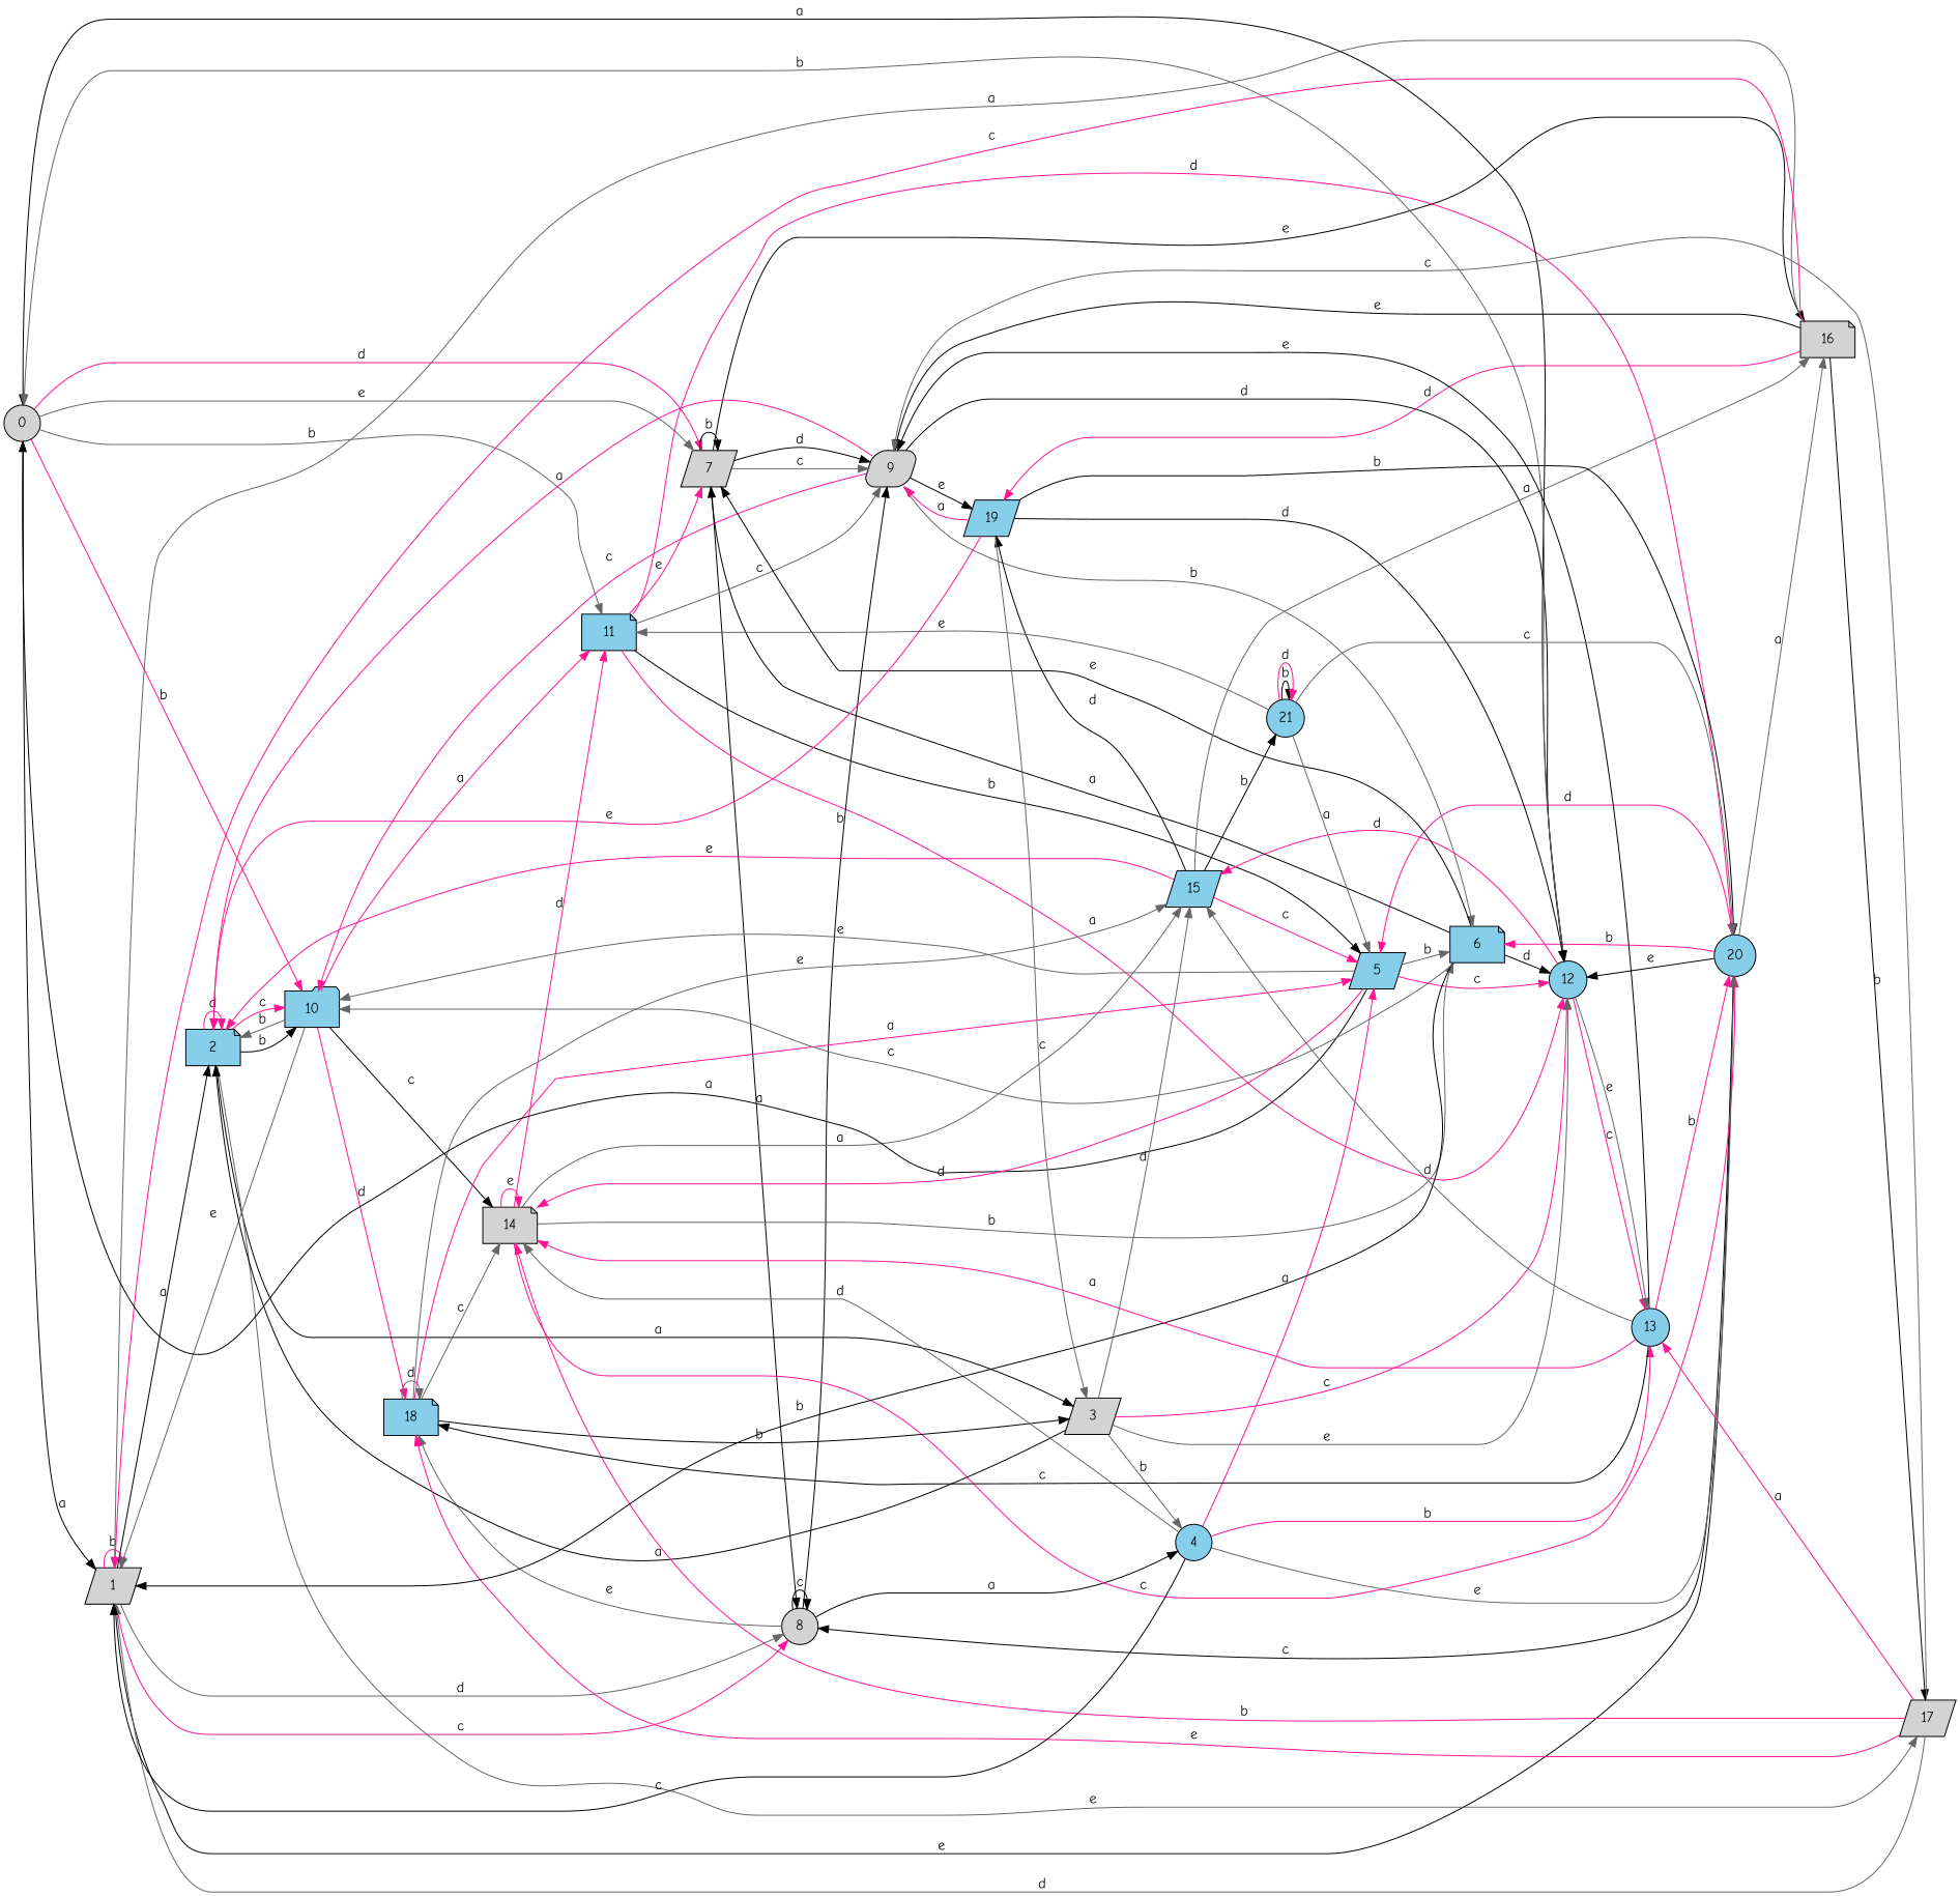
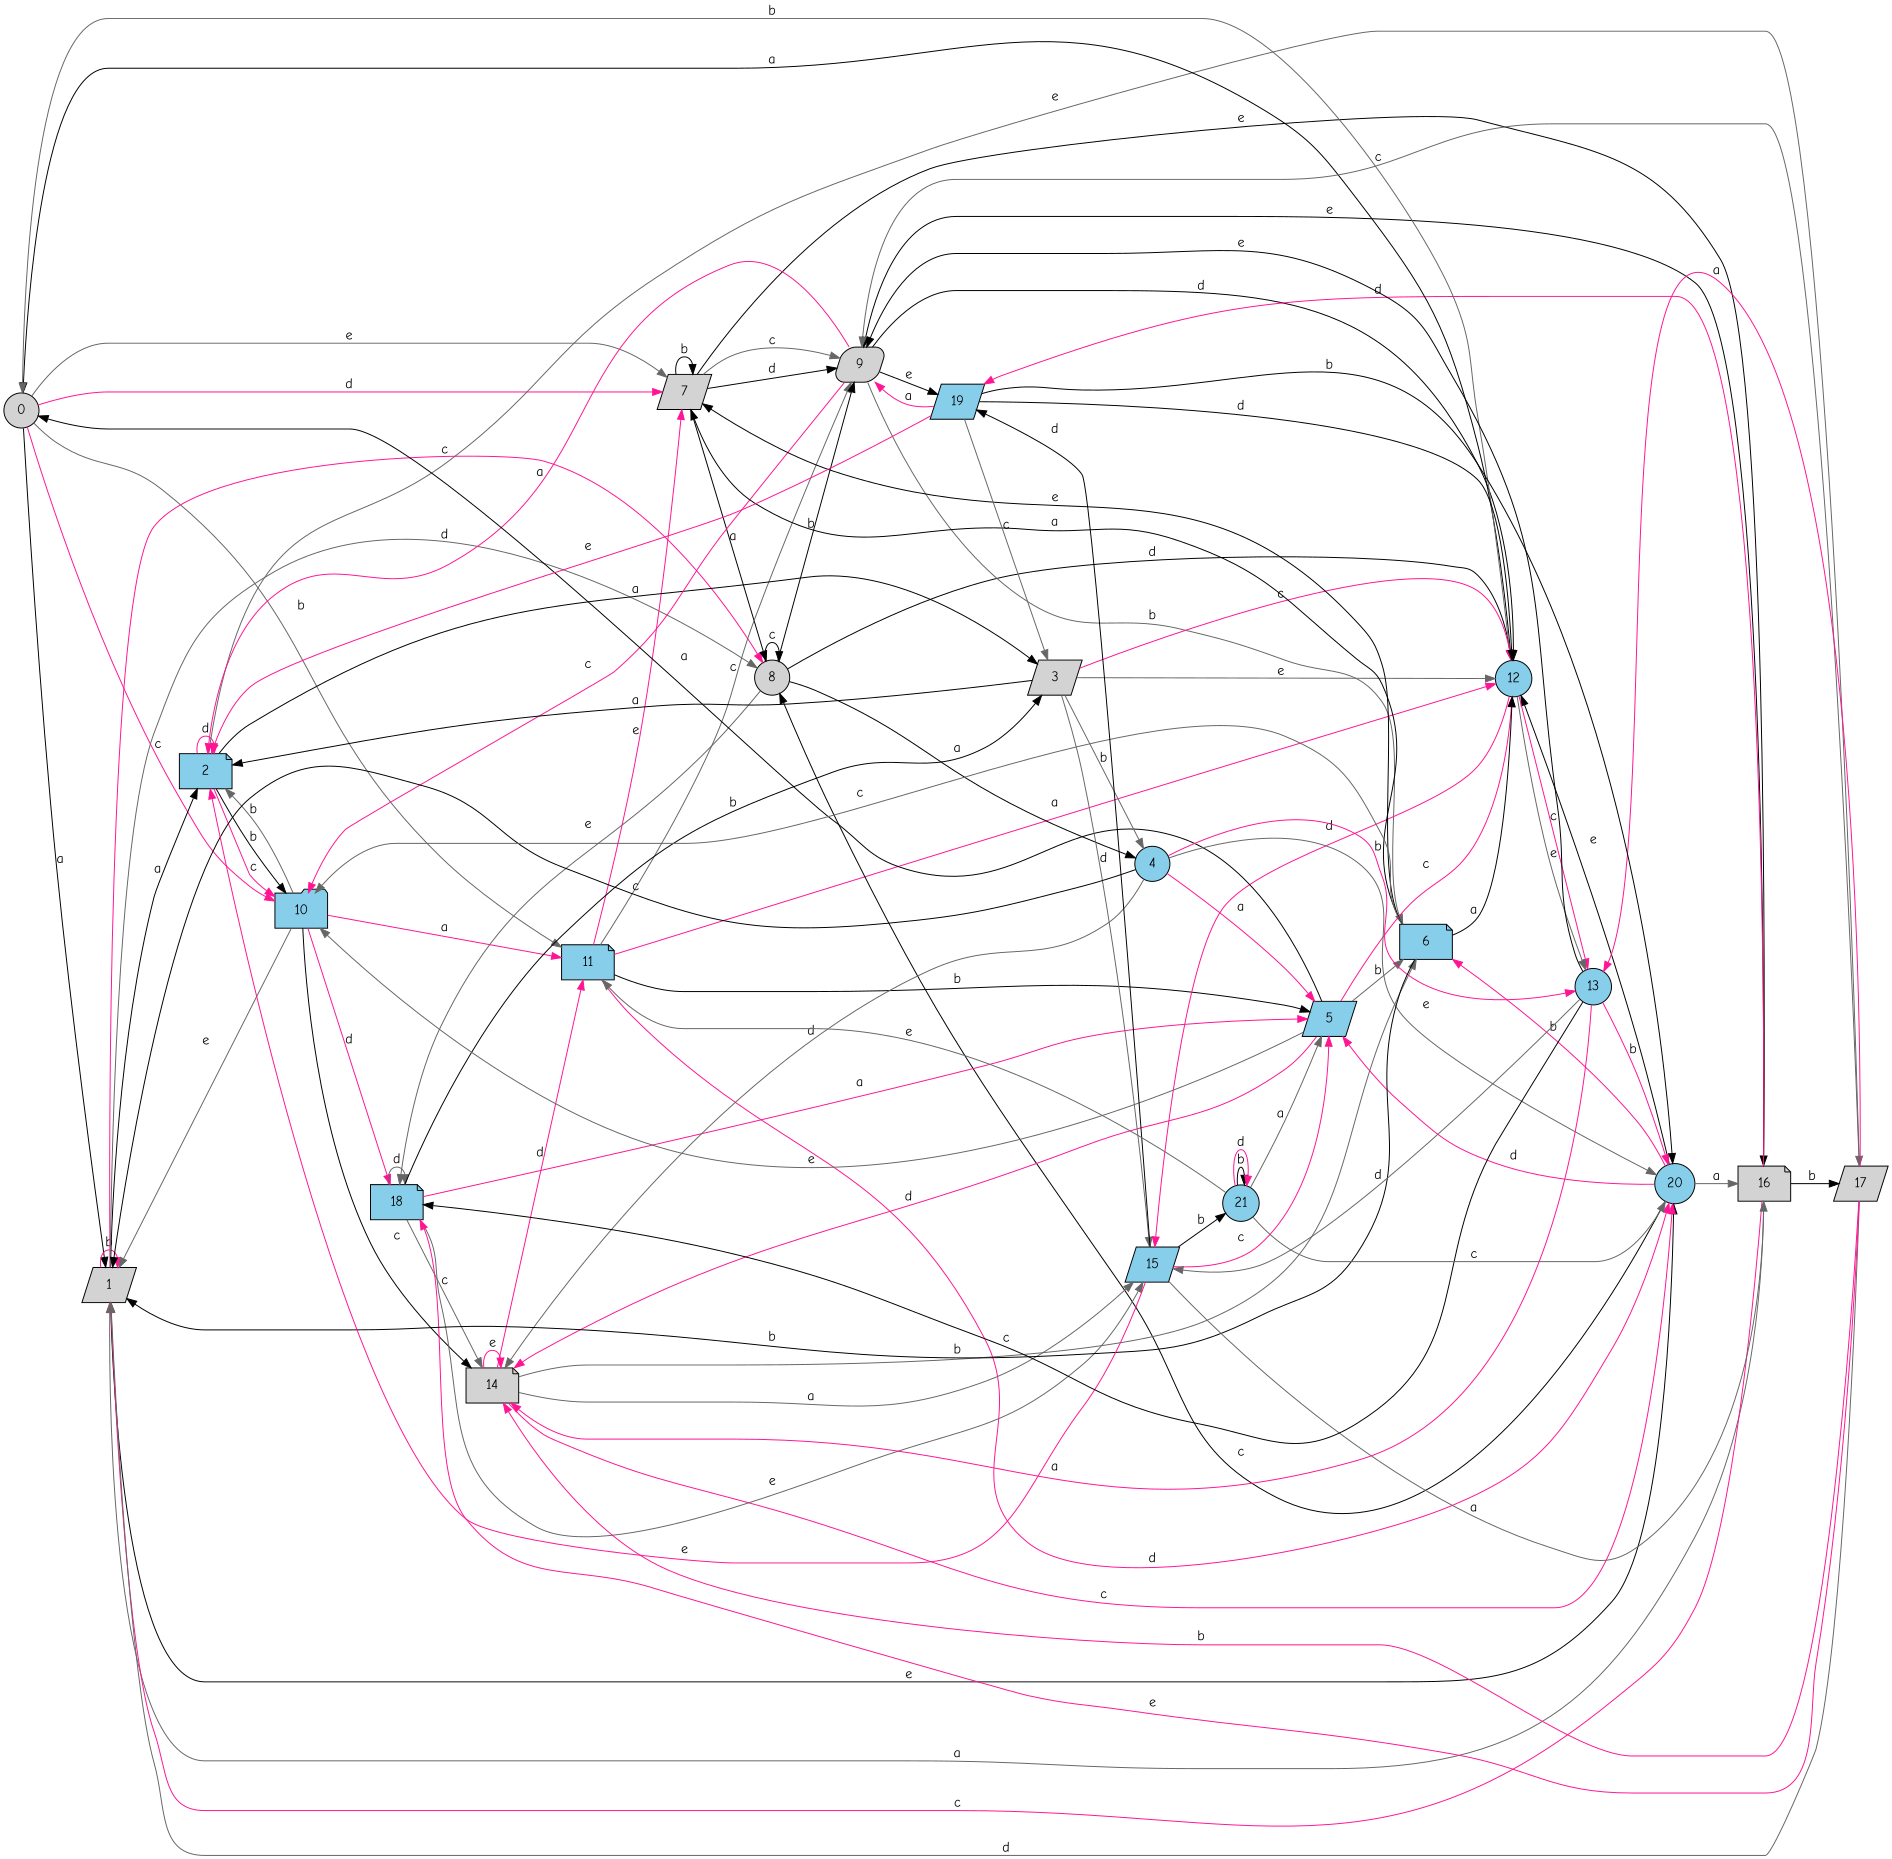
  digraph {
    fontname="Comic Neue"
    rankdir=LR
    node [color=black fillcolor=skyblue fontname="Comic Neue" shape=parallelogram style=filled]
    edge [color=deeppink fontname="Comic Neue"]
    n1 [fillcolor=lightgrey label=0 shape=circle]
    n2 [fillcolor=lightgrey label=1]
    n3 [fillcolor=lightgrey label=7]
    n4 [label=10 shape=folder]
    n5 [label=11 shape=note]
    n6 [label=2 shape=note]
    n7 [fillcolor=lightgrey label=8 shape=circle style="rounded,filled"]
    n8 [label=20 shape=circle]
    n9 [fillcolor=lightgrey label=9 style="rounded,filled"]
    n10 [fillcolor=lightgrey label=16 shape=note]
    n11 [fillcolor=lightgrey label=14 shape=note style="rounded,filled"]
    n12 [label=18 shape=note]
    n13 [label=12 shape=circle]
    n14 [label=5]
    n15 [fillcolor=lightgrey label=3]
    n16 [fillcolor=lightgrey label=17]
    n17 [label=4 shape=circle style="rounded,filled"]
    n18 [label=6 shape=note]
    n19 [label=15]
    n20 [label=13 shape=circle style="rounded,filled"]
    n21 [label=19]
    n22 [label=21 shape=circle]
    n1 -> n2 [color=black label=a]
    n1 -> n3 [label=d]
    n1 -> n3 [color=gray40 label=e]
-   n1 -> n4 [label=b]
+   n1 -> n4 [label=c]
    n1 -> n5 [color=gray40 label=b]
    n2 -> n2 [label=b]
    n2 -> n6 [color=black label=a]
    n2 -> n7 [label=c]
    n2 -> n7 [color=gray40 label=d]
    n2 -> n8 [color=black label=e]
    n3 -> n3 [color=black label=b]
    n3 -> n7 [color=black label=a]
    n3 -> n9 [color=gray40 label=c]
    n3 -> n9 [color=black label=d]
    n3 -> n10 [color=black label=e]
    n4 -> n2 [color=gray40 label=e]
    n4 -> n5 [label=a]
    n4 -> n6 [color=gray40 label=b]
    n4 -> n11 [color=black label=c]
    n4 -> n12 [label=d]
    n5 -> n3 [label=e]
    n5 -> n8 [label=d]
    n5 -> n9 [color=gray40 label=c]
    n5 -> n13 [label=a]
    n5 -> n14 [color=black label=b]
    n6 -> n4 [color=black label=b]
    n6 -> n4 [label=c]
    n6 -> n6 [label=d]
    n6 -> n15 [color=black label=a]
    n6 -> n16 [color=gray40 label=e]
    n7 -> n7 [color=black label=c]
    n7 -> n9 [color=black label=b]
    n7 -> n12 [color=gray40 label=e]
+   n7 -> n13 [color=black label=d]
    n7 -> n17 [color=black label=a]
    n8 -> n7 [color=black label=c]
    n8 -> n10 [color=gray40 label=a]
    n8 -> n13 [color=black label=e]
    n8 -> n14 [label=d]
    n8 -> n18 [label=b]
    n9 -> n4 [label=c]
    n9 -> n6 [label=a]
    n9 -> n13 [color=black label=d]
    n9 -> n18 [color=gray40 label=b]
    n9 -> n21 [color=black label=e]
    n10 -> n2 [color=gray40 label=a]
    n10 -> n2 [label=c]
    n10 -> n9 [color=black label=e]
    n10 -> n16 [color=black label=b]
    n10 -> n21 [label=d]
    n11 -> n5 [label=d]
    n11 -> n8 [label=c]
    n11 -> n11 [label=e]
    n11 -> n18 [color=gray40 label=b]
    n11 -> n19 [color=gray40 label=a]
    n12 -> n11 [color=gray40 label=c]
    n12 -> n12 [color=gray40 label=d]
    n12 -> n14 [label=a]
    n12 -> n15 [color=black label=b]
    n12 -> n19 [color=gray40 label=e]
    n13 -> n1 [color=black label=a]
    n13 -> n1 [color=gray40 label=b]
    n13 -> n19 [label=d]
    n13 -> n20 [label=c]
    n13 -> n20 [color=gray40 label=e]
    n14 -> n1 [color=black label=a]
    n14 -> n4 [color=gray40 label=e]
    n14 -> n11 [label=d]
    n14 -> n13 [label=c]
    n14 -> n18 [color=gray40 label=b]
    n15 -> n6 [color=black label=a]
    n15 -> n13 [label=c]
    n15 -> n13 [color=gray40 label=e]
    n15 -> n17 [color=gray40 label=b]
    n15 -> n19 [color=gray40 label=d]
    n16 -> n2 [color=gray40 label=d]
    n16 -> n9 [color=gray40 label=c]
    n16 -> n11 [label=b]
    n16 -> n12 [label=e]
    n16 -> n20 [label=a]
    n17 -> n2 [color=black label=c]
    n17 -> n8 [color=gray40 label=e]
    n17 -> n11 [color=gray40 label=d]
    n17 -> n14 [label=a]
    n17 -> n20 [label=b]
    n18 -> n2 [color=black label=b]
    n18 -> n3 [color=black label=a]
    n18 -> n3 [color=black label=e]
    n18 -> n4 [color=gray40 label=c]
-   n18 -> n13 [color=black label=d]
+   n18 -> n13 [color=black label=a]
    n19 -> n6 [label=e]
    n19 -> n10 [color=gray40 label=a]
    n19 -> n14 [label=c]
    n19 -> n21 [color=black label=d]
    n19 -> n22 [color=black label=b]
    n20 -> n8 [label=b]
    n20 -> n9 [color=black label=e]
    n20 -> n11 [label=a]
    n20 -> n12 [color=black label=c]
    n20 -> n19 [color=gray40 label=d]
    n21 -> n6 [label=e]
    n21 -> n8 [color=black label=b]
    n21 -> n9 [label=a]
    n21 -> n13 [color=black label=d]
    n21 -> n15 [color=gray40 label=c]
    n22 -> n5 [color=gray40 label=e]
    n22 -> n8 [color=gray40 label=c]
    n22 -> n14 [color=gray40 label=a]
    n22 -> n22 [color=black label=b]
    n22 -> n22 [label=d]
  }
